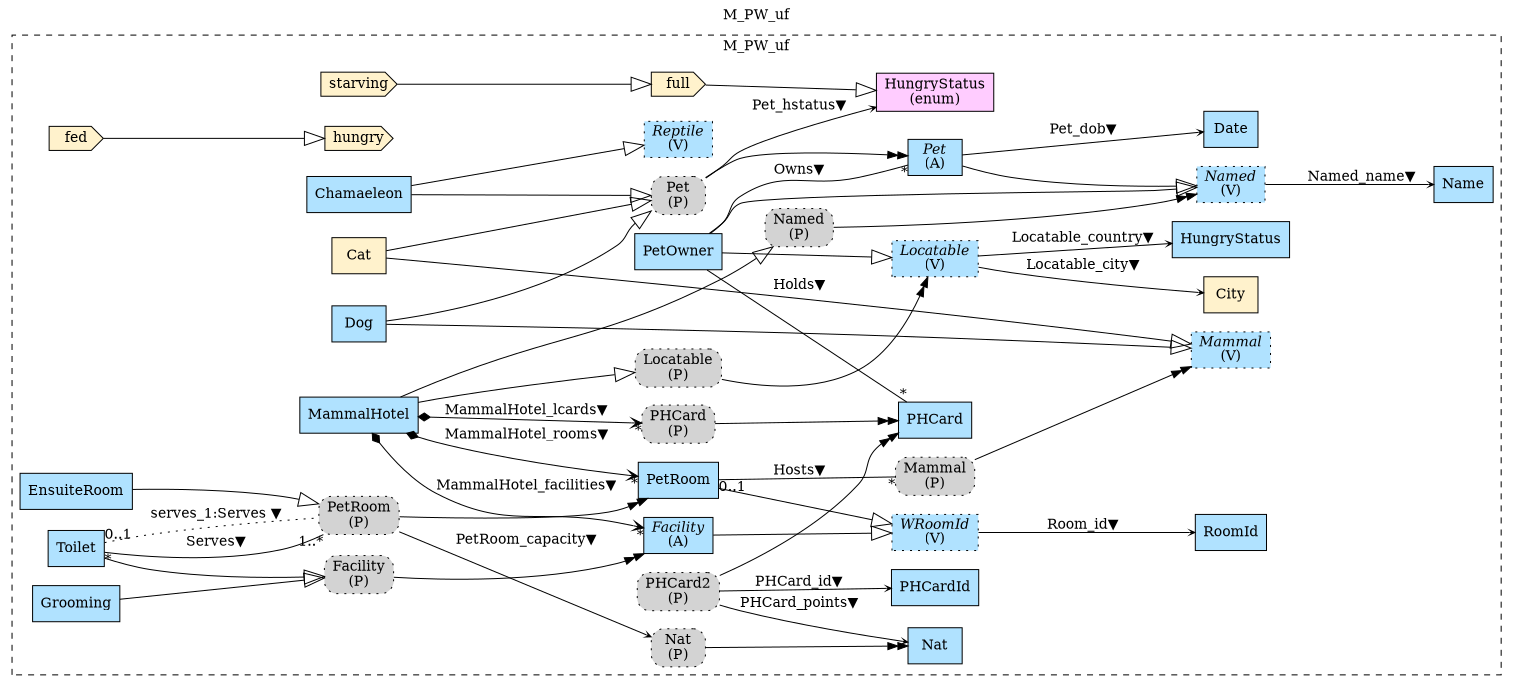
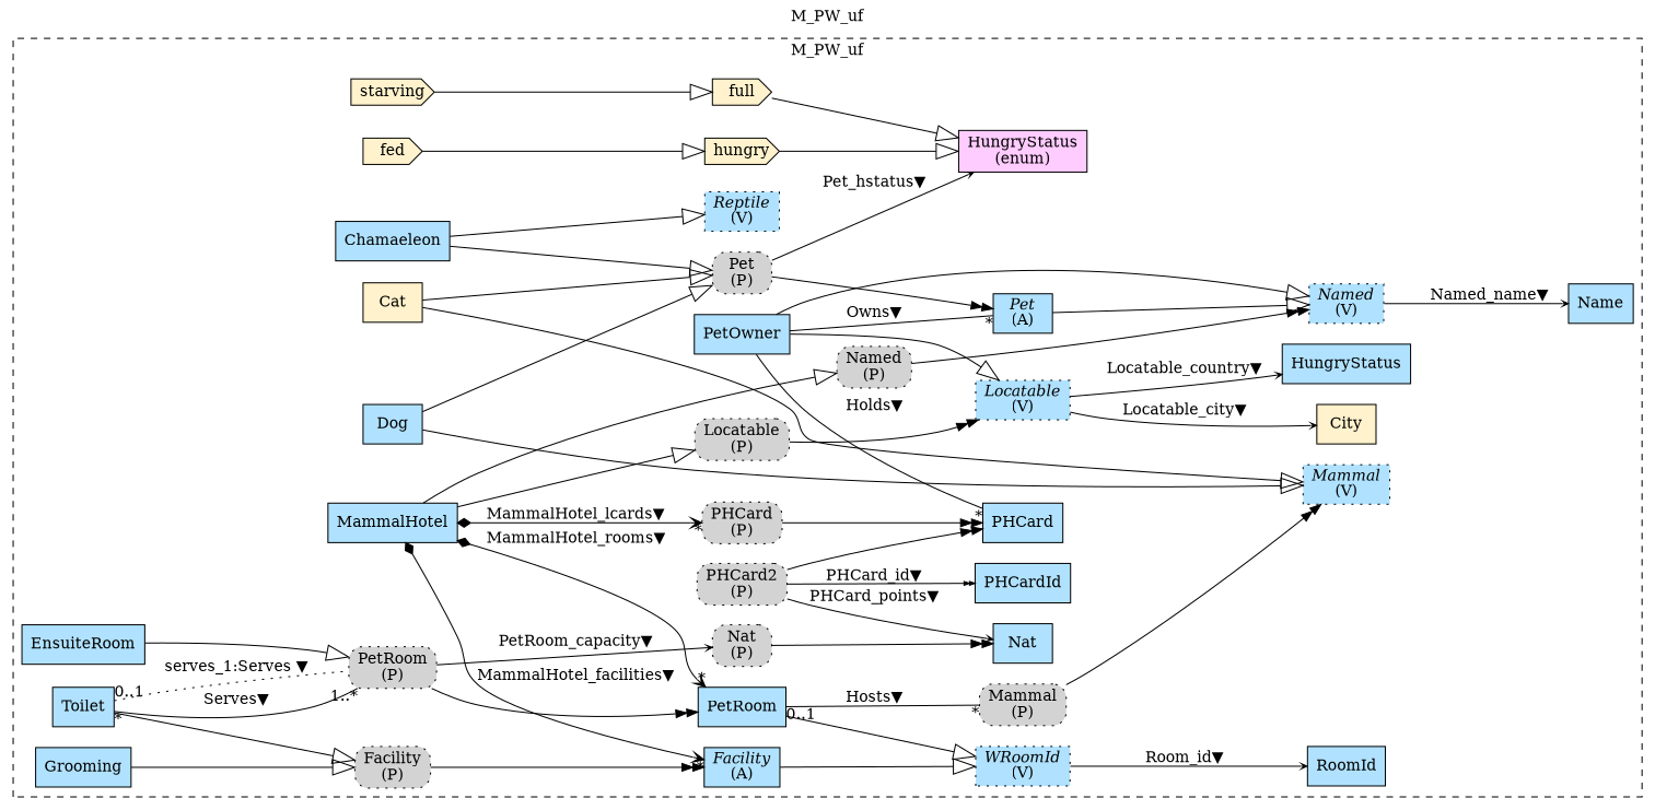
  digraph {
    label=M_PW_uf
    labelfontsize=12
    labelloc=tl
    rankdir=LR
    node [fillcolor=lightskyblue1 shape=record style=filled]
    edge [arrowhead=onormal arrowsize=2.0]
    n1 [label=Name]
    n2 [label=HungryStatus]
    n3 [fillcolor="#FFF2CC" label=City]
-   n4 [label=Date]
    n5 [label=PHCard]
    n6 [label=<{<I>Pet</I><br/>(A)}>]
    n7 [label=<{<I>Named</I><br/>(V)}> style="filled,dotted"]
    n8 [label=PetOwner]
    n9 [label=<{<I>Locatable</I><br/>(V)}> style="filled,dotted"]
    n10 [fillcolor="#FFF2CC" label=starving shape=cds]
    n11 [fillcolor="#FFCCFF" label="HungryStatus\l(enum)"]
    n12 [fillcolor="#FFF2CC" label=hungry shape=cds]
    n13 [fillcolor="#FFF2CC" label=fed shape=cds]
    n14 [fillcolor="#FFF2CC" label=full shape=cds]
    n15 [fillcolor=lightgray label=<Pet<br/>(P)> shape=box style="rounded,filled,dotted"]
    n16 [label=Dog]
    n17 [label=<{<I>Mammal</I><br/>(V)}> style="filled,dotted"]
    n18 [fillcolor="#FFF2CC" label=Cat]
    n19 [label=Chamaeleon]
    n20 [label=<{<I>Reptile</I><br/>(V)}> style="filled,dotted"]
    n21 [fillcolor=lightgray label=<PHCard<br/>(P)> shape=box style="rounded,filled,dotted"]
    n22 [fillcolor=lightgray label=<Mammal<br/>(P)> shape=box style="rounded,filled,dotted"]
    n23 [label=RoomId]
    n24 [fillcolor=lightgray label=<Named<br/>(P)> shape=box style="rounded,filled,dotted"]
    n25 [label=MammalHotel]
    n26 [fillcolor=lightgray label=<Locatable<br/>(P)> shape=box style="rounded,filled,dotted"]
    n27 [label=PetRoom]
    n28 [label=<{<I>Facility</I><br/>(A)}>]
    n29 [label=<{<I>WRoomId</I><br/>(V)}> style="filled,dotted"]
    n30 [label=Nat]
    n31 [fillcolor=lightgray label=<PHCard2<br/>(P)> shape=box style="rounded,filled,dotted"]
    n32 [label=PHCardId]
    n33 [fillcolor=lightgray label=<Nat<br/>(P)> shape=box style="rounded,filled,dotted"]
    n34 [label=EnsuiteRoom]
    n35 [fillcolor=lightgray label=<PetRoom<br/>(P)> shape=box style="rounded,filled,dotted"]
    n36 [label=Toilet]
    n37 [fillcolor=lightgray label=<Facility<br/>(P)> shape=box style="rounded,filled,dotted"]
    n38 [label=Grooming]
    subgraph cluster_1 {
      style=dashed
      n1
      n2
      n3
-     n4
      n5
      n6
      n7
      n8
      n9
      n10
      n11
      n12
      n13
      n14
      n15
      n16
      n17
      n18
      n19
      n20
      n21
      n22
      n23
      n24
      n25
      n26
      n27
      n28
      n29
      n30
      n31
      n32
      n33
      n34
      n35
      n36
      n37
      n38
    }
-   n6 -> n4 [arrowhead=vee arrowsize=.5 label="Pet_dob▼"]
    n6 -> n7
    n7 -> n1 [arrowhead=vee arrowsize=.5 label="Named_name▼"]
    n8 -> n5 [dir=none headlabel="*" label="Holds▼" arrowhead="" arrowsize=""]
    n8 -> n6 [dir=none headlabel="*" label="Owns▼" arrowhead="" arrowsize=""]
    n8 -> n7
    n8 -> n9
    n9 -> n2 [arrowhead=vee arrowsize=.5 label="Locatable_country▼"]
    n9 -> n3 [arrowhead=vee arrowsize=.5 label="Locatable_city▼"]
    n10 -> n14
+   n12 -> n11
    n13 -> n12
    n14 -> n11
    n15 -> n6 [arrowhead=normalnormal arrowsize=""]
    n15 -> n11 [arrowhead=vee arrowsize=.5 label="Pet_hstatus▼"]
    n16 -> n15
    n16 -> n17
    n18 -> n15
    n18 -> n17
    n19 -> n15
    n19 -> n20
    n21 -> n5 [arrowhead=normalnormal arrowsize=""]
    n22 -> n17 [arrowhead=normalnormal arrowsize=""]
    n24 -> n7 [arrowhead=normalnormal arrowsize=""]
    n25 -> n21 [arrowhead=vee arrowtail=diamond dir=both headlabel="*" label="MammalHotel_lcards▼" arrowsize=""]
    n25 -> n24
    n25 -> n26
    n25 -> n27 [arrowhead=vee arrowtail=diamond dir=both headlabel="*" label="MammalHotel_rooms▼" arrowsize=""]
    n25 -> n28 [arrowhead=vee arrowtail=diamond dir=both headlabel="*" label="MammalHotel_facilities▼" arrowsize=""]
    n26 -> n9 [arrowhead=normalnormal arrowsize=""]
    n27 -> n22 [dir=none headlabel="*" label="Hosts▼" taillabel="0..1" arrowhead="" arrowsize=""]
    n27 -> n29
    n28 -> n29
    n29 -> n23 [arrowhead=vee arrowsize=.5 label="Room_id▼"]
    n31 -> n5 [arrowhead=normalnormal arrowsize=""]
    n31 -> n30 [arrowhead=vee arrowsize=.5 label="PHCard_points▼"]
-   n31 -> n32 [arrowhead=vee arrowsize=.5 label="PHCard_id▼"]
+   n31 -> n32 [arrowhead=normalnormal arrowsize=.5 label="PHCard_id▼"]
    n33 -> n30 [arrowhead=normalnormal arrowsize=""]
    n34 -> n35
    n35 -> n27 [arrowhead=normalnormal arrowsize=""]
    n35 -> n33 [arrowhead=vee arrowsize=.5 label="PetRoom_capacity▼"]
    n36 -> n35 [dir=none headlabel="1..*" label="Serves▼" taillabel="*" arrowhead="" arrowsize=""]
    n36 -> n35 [dir=none label="serves_1:Serves ▼" style=dotted taillabel="0..1" arrowhead="" arrowsize=""]
    n36 -> n37
    n37 -> n28 [arrowhead=normalnormal arrowsize=""]
    n38 -> n37
  }
